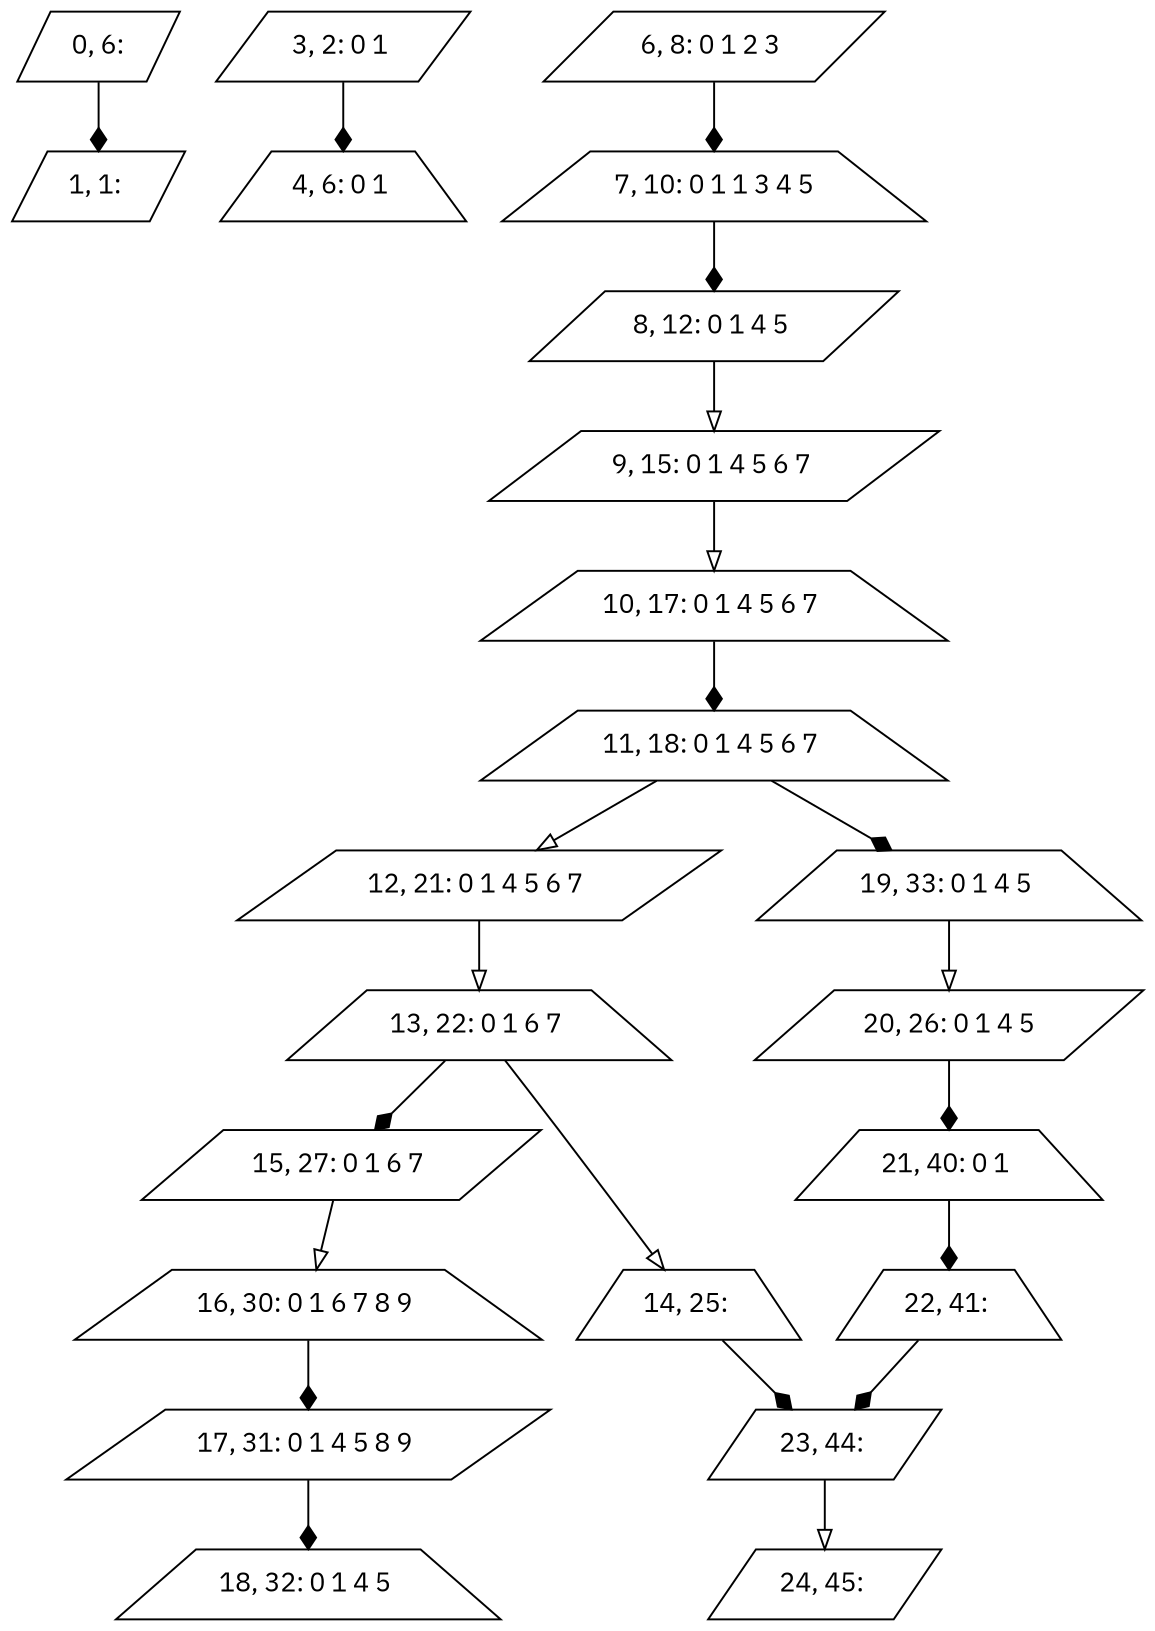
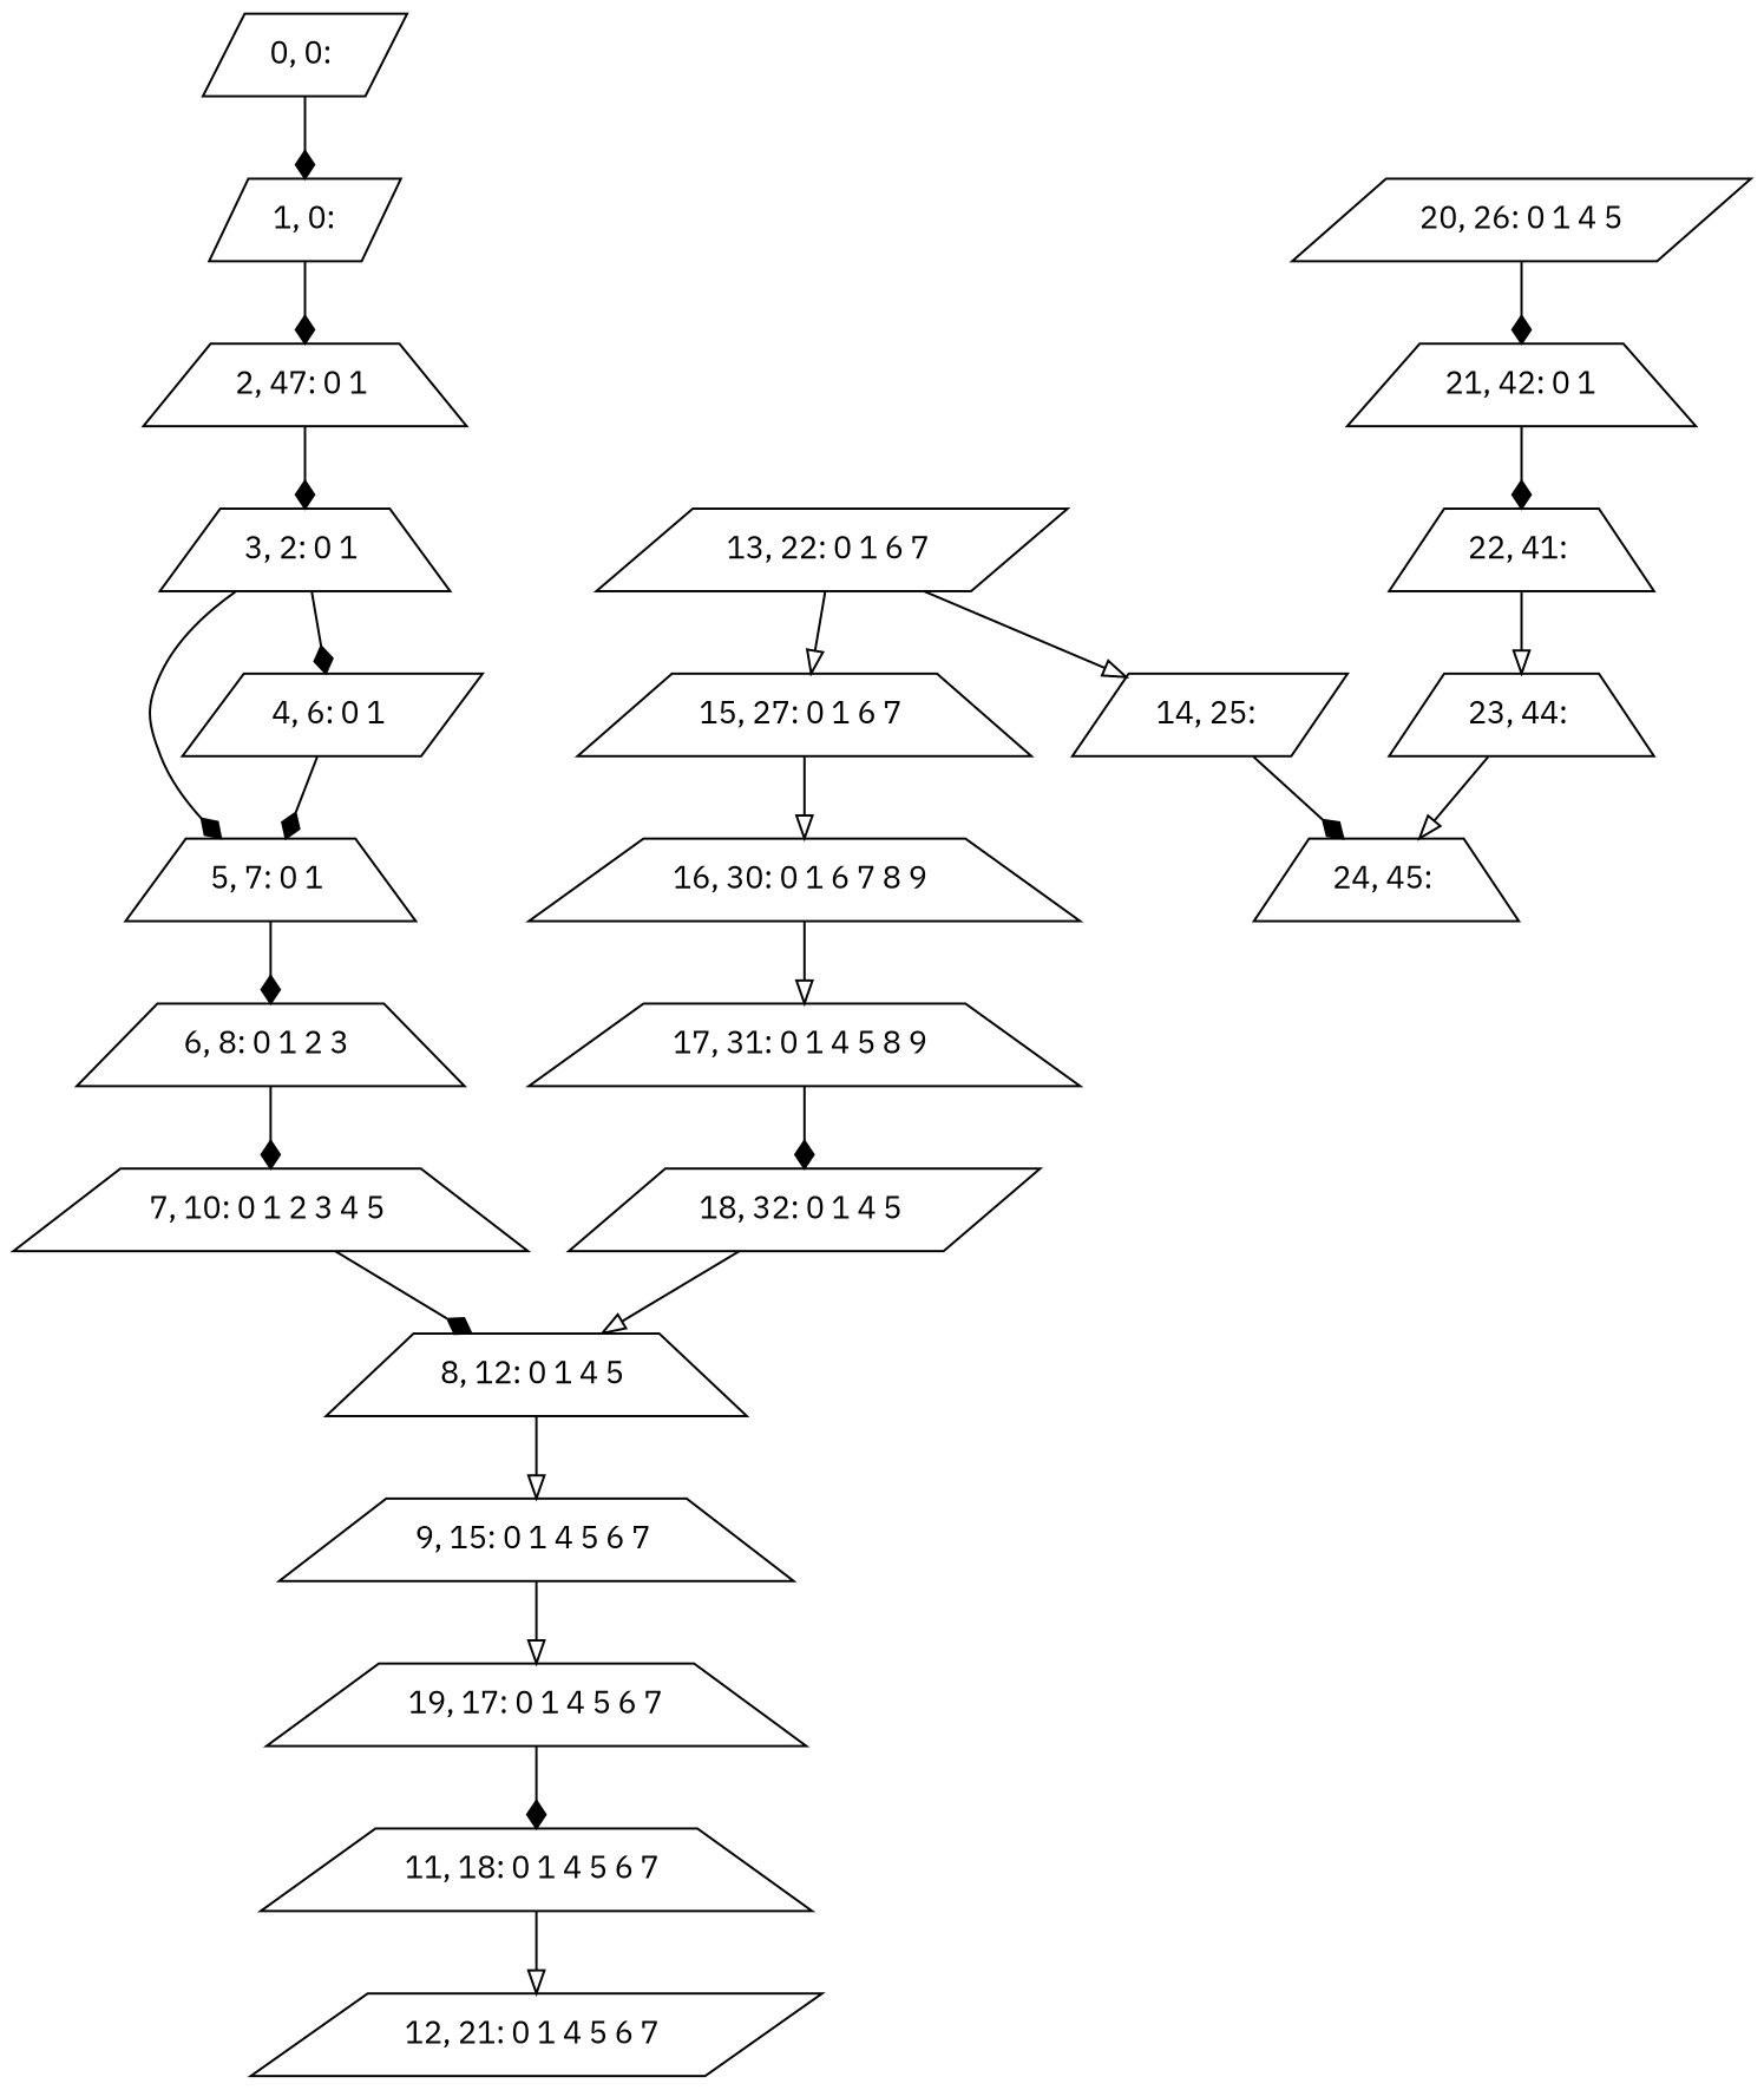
  digraph {
    fontname="IBM Plex Sans"
    node [fontname="IBM Plex Sans" shape=parallelogram]
    edge [arrowhead=diamond fontname="IBM Plex Sans"]
-   n1 [label="0, 6:"]
-   n2 [label="1, 1: "]
-   n4 [label="3, 2: 0 1 "]
-   n5 [label="4, 6: 0 1 " shape=trapezium]
-   n7 [label="6, 8: 0 1 2 3 "]
-   n8 [label="7, 10: 0 1 1 3 4 5" shape=trapezium]
-   n9 [label="8, 12: 0 1 4 5 "]
-   n10 [label="9, 15: 0 1 4 5 6 7 "]
-   n11 [label="10, 17: 0 1 4 5 6 7 " shape=trapezium]
+   n1 [label="0, 0: "]
+   n2 [label="1, 0:"]
+   n3 [label="2, 47: 0 1 " shape=trapezium]
+   n4 [label="3, 2: 0 1 " shape=trapezium]
+   n5 [label="4, 6: 0 1 "]
+   n6 [label="5, 7: 0 1 " shape=trapezium]
+   n7 [label="6, 8: 0 1 2 3 " shape=trapezium]
+   n8 [label="7, 10: 0 1 2 3 4 5 " shape=trapezium]
+   n9 [label="8, 12: 0 1 4 5 " shape=trapezium]
+   n10 [label="9, 15: 0 1 4 5 6 7 " shape=trapezium]
+   n11 [label="19, 17: 0 1 4 5 6 7" shape=trapezium]
    n12 [label="11, 18: 0 1 4 5 6 7 " shape=trapezium]
    n13 [label="12, 21: 0 1 4 5 6 7 "]
-   n14 [label="19, 33: 0 1 4 5 " shape=trapezium]
-   n15 [label="13, 22: 0 1 6 7 " shape=trapezium]
+   n15 [label="13, 22: 0 1 6 7 "]
    n16 [label="20, 26: 0 1 4 5"]
-   n17 [label="14, 25: " shape=trapezium]
-   n18 [label="15, 27: 0 1 6 7 "]
-   n19 [label="23, 44: "]
+   n17 [label="14, 25: "]
+   n18 [label="15, 27: 0 1 6 7 " shape=trapezium]
+   n19 [label="23, 44: " shape=trapezium]
    n20 [label="16, 30: 0 1 6 7 8 9 " shape=trapezium]
-   n21 [label="24, 45: "]
-   n22 [label="17, 31: 0 1 4 5 8 9 "]
-   n23 [label="18, 32: 0 1 4 5 " shape=trapezium]
-   n24 [label="21, 40: 0 1 " shape=trapezium]
+   n21 [label="24, 45: " shape=trapezium]
+   n22 [label="17, 31: 0 1 4 5 8 9 " shape=trapezium]
+   n23 [label="18, 32: 0 1 4 5 "]
+   n24 [label="21, 42: 0 1" shape=trapezium]
    n25 [label="22, 41: " shape=trapezium]
    n1 -> n2
+   n2 -> n3
+   n3 -> n4
    n4 -> n5
+   n4 -> n6
+   n5 -> n6
+   n6 -> n7
    n7 -> n8
    n8 -> n9
    n9 -> n10 [arrowhead=onormal]
    n10 -> n11 [arrowhead=onormal]
    n11 -> n12
    n12 -> n13 [arrowhead=onormal]
-   n12 -> n14
-   n13 -> n15 [arrowhead=onormal]
-   n14 -> n16 [arrowhead=onormal]
    n15 -> n17 [arrowhead=onormal]
-   n15 -> n18
+   n15 -> n18 [arrowhead=onormal]
    n16 -> n24
-   n17 -> n19
+   n17 -> n21
    n18 -> n20 [arrowhead=onormal]
    n19 -> n21 [arrowhead=onormal]
-   n20 -> n22
+   n20 -> n22 [arrowhead=onormal]
    n22 -> n23
+   n23 -> n9 [arrowhead=onormal]
    n24 -> n25
-   n25 -> n19
+   n25 -> n19 [arrowhead=onormal]
  }
